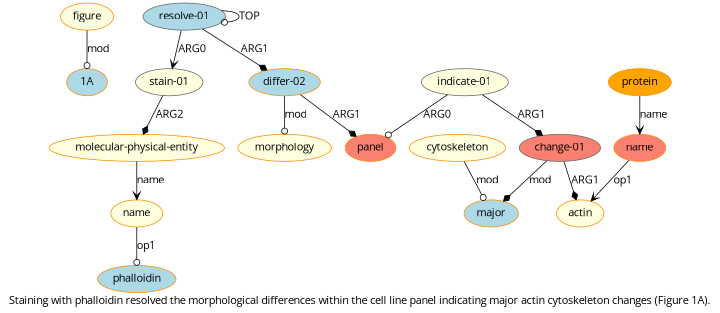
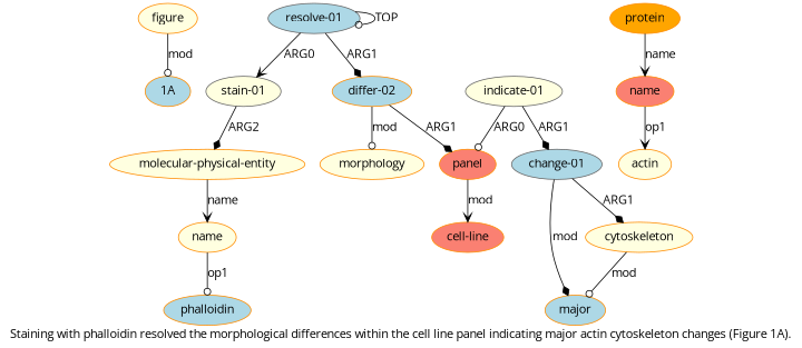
  digraph {
    fontname="Open Sans"
    label="Staining with phalloidin resolved the morphological differences within the cell line panel indicating major actin cytoskeleton changes (Figure 1A)."
    node [color=darkorange fillcolor=lightyellow fontname="Open Sans" gold_ind=-1 gold_label=name style=filled test_ind=-1 test_label=name]
    edge [arrowhead=odot color=black fontname="Open Sans" gold_label=mod test_label=mod]
    n1 [gold_ind=15 gold_label=figure label=figure test_ind=15 test_label=figure]
    n2 [fillcolor=lightblue gold_label="1A" label="1A" test_label="1A"]
    n3 [color=gray40 fillcolor=lightblue gold_ind=0 gold_label="resolve-01" label="resolve-01" test_ind=0 test_label="resolve-01"]
    n4 [color=gray40 gold_ind=1 gold_label="stain-01" label="stain-01" test_ind=1 test_label="stain-01"]
    n5 [fillcolor=lightblue gold_ind=4 gold_label="differ-02" label="differ-02" test_ind=4 test_label="differ-02"]
    n6 [gold_ind=2 gold_label="molecular-physical-entity" label="molecular-physical-entity" test_ind=2 test_label="molecular-physical-entity"]
    n7 [gold_ind=13 gold_label=morphology label=morphology test_ind=13 test_label=morphology]
    n8 [fillcolor=salmon gold_ind=5 gold_label=panel label=panel test_ind=5 test_label=panel]
    n9 [gold_label=actin label=actin test_label=actin]
    n10 [fillcolor=salmon gold_ind=11 label=name test_ind=11]
    n11 [fillcolor=orange gold_ind=10 gold_label=protein label=protein test_ind=10 test_label=protein]
    n12 [fillcolor=lightblue gold_ind=12 gold_label=major label=major test_ind=12 test_label=major]
    n13 [gold_ind=3 label=name test_ind=3]
    n14 [fillcolor=lightblue gold_label=phalloidin label=phalloidin test_label=phalloidin]
+   n15 [fillcolor=salmon gold_ind=6 gold_label="cell-line" label="cell-line" test_ind=6 test_label="cell-line"]
    n16 [color=gray40 gold_ind=7 gold_label="indicate-01" label="indicate-01" test_ind=7 test_label="indicate-01"]
-   n17 [color=gray40 fillcolor=salmon gold_ind=8 gold_label="change-01" label="change-01" test_ind=8 test_label="change-01"]
+   n17 [color=gray40 fillcolor=lightblue gold_ind=8 gold_label="change-01" label="change-01" test_ind=8 test_label="change-01"]
    n18 [gold_ind=9 gold_label=cytoskeleton label=cytoskeleton test_ind=9 test_label=cytoskeleton]
    n1 -> n2 [label=mod]
    n3 -> n3 [gold_label=TOP label=TOP test_label=TOP]
    n3 -> n4 [arrowhead=vee gold_label=ARG0 label=ARG0 test_label=ARG0]
    n3 -> n5 [arrowhead=diamond gold_label=ARG1 label=ARG1 test_label=ARG1]
    n4 -> n6 [arrowhead=diamond gold_label=ARG2 label=ARG2 test_label=ARG2]
    n5 -> n7 [label=mod]
    n5 -> n8 [arrowhead=diamond gold_label=ARG1 label=ARG1 test_label=ARG1]
    n6 -> n13 [arrowhead=vee gold_label=name label=name test_label=name]
+   n8 -> n15 [arrowhead=vee label=mod]
    n10 -> n9 [arrowhead=vee gold_label=op1 label=op1 test_label=op1]
    n11 -> n10 [arrowhead=vee gold_label=name label=name test_label=name]
    n13 -> n14 [gold_label=op1 label=op1 test_label=op1]
    n16 -> n8 [gold_label=ARG0 label=ARG0 test_label=ARG0]
    n16 -> n17 [arrowhead=diamond gold_label=ARG1 label=ARG1 test_label=ARG1]
    n17 -> n12 [arrowhead=diamond label=mod]
-   n17 -> n9 [arrowhead=diamond gold_label=ARG1 label=ARG1 test_label=ARG1]
+   n17 -> n18 [arrowhead=diamond gold_label=ARG1 label=ARG1 test_label=ARG1]
    n18 -> n12 [label=mod]
  }
